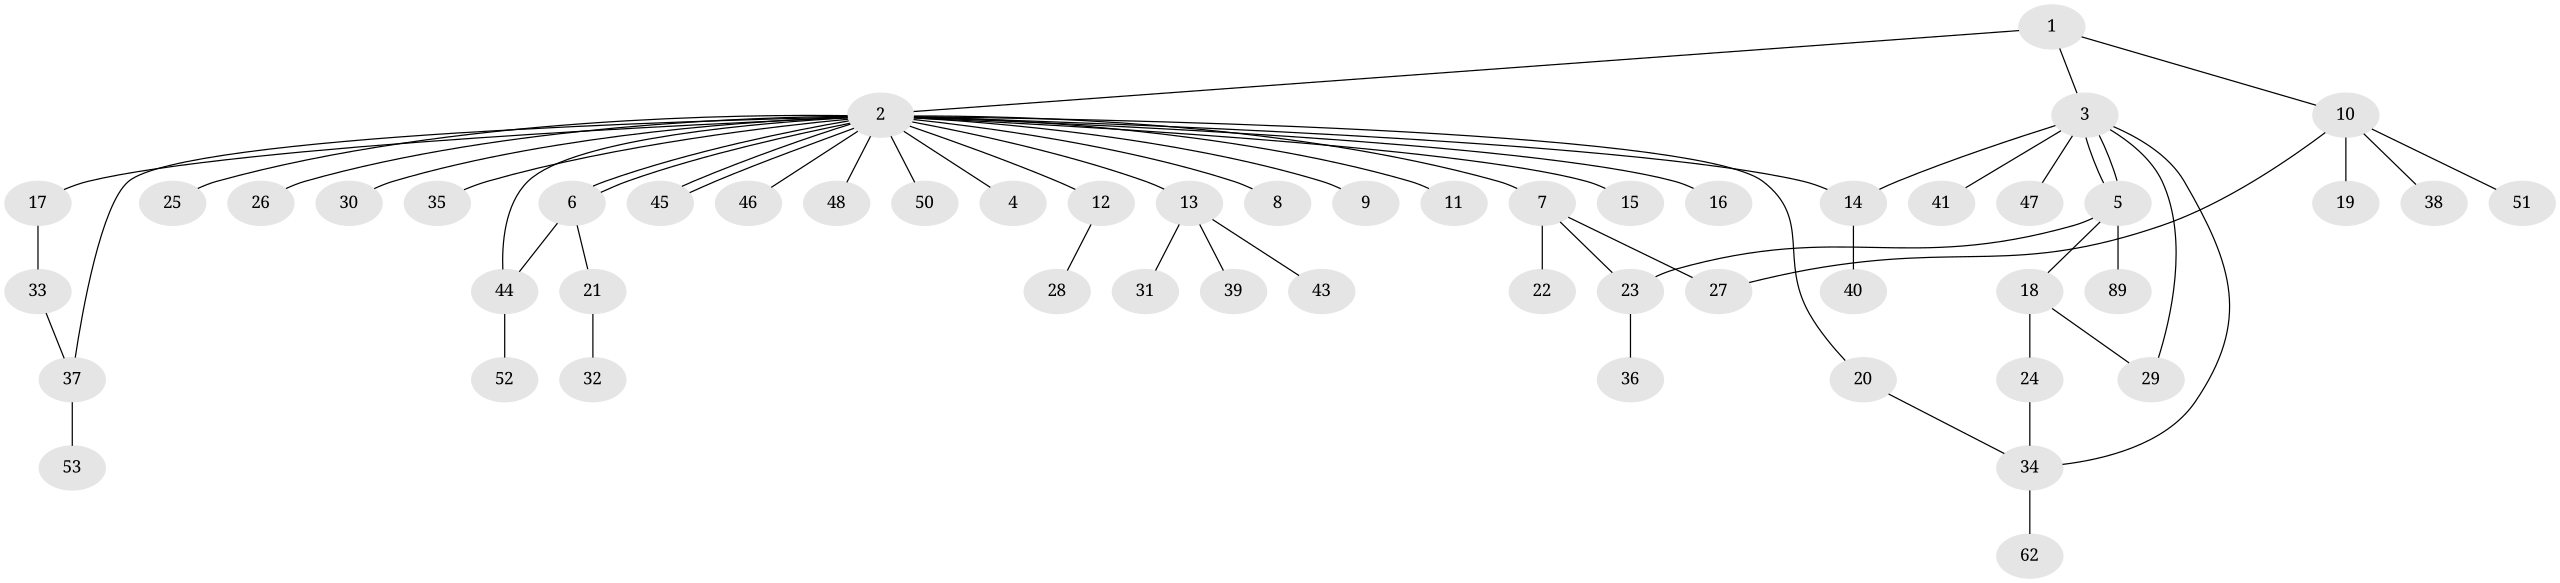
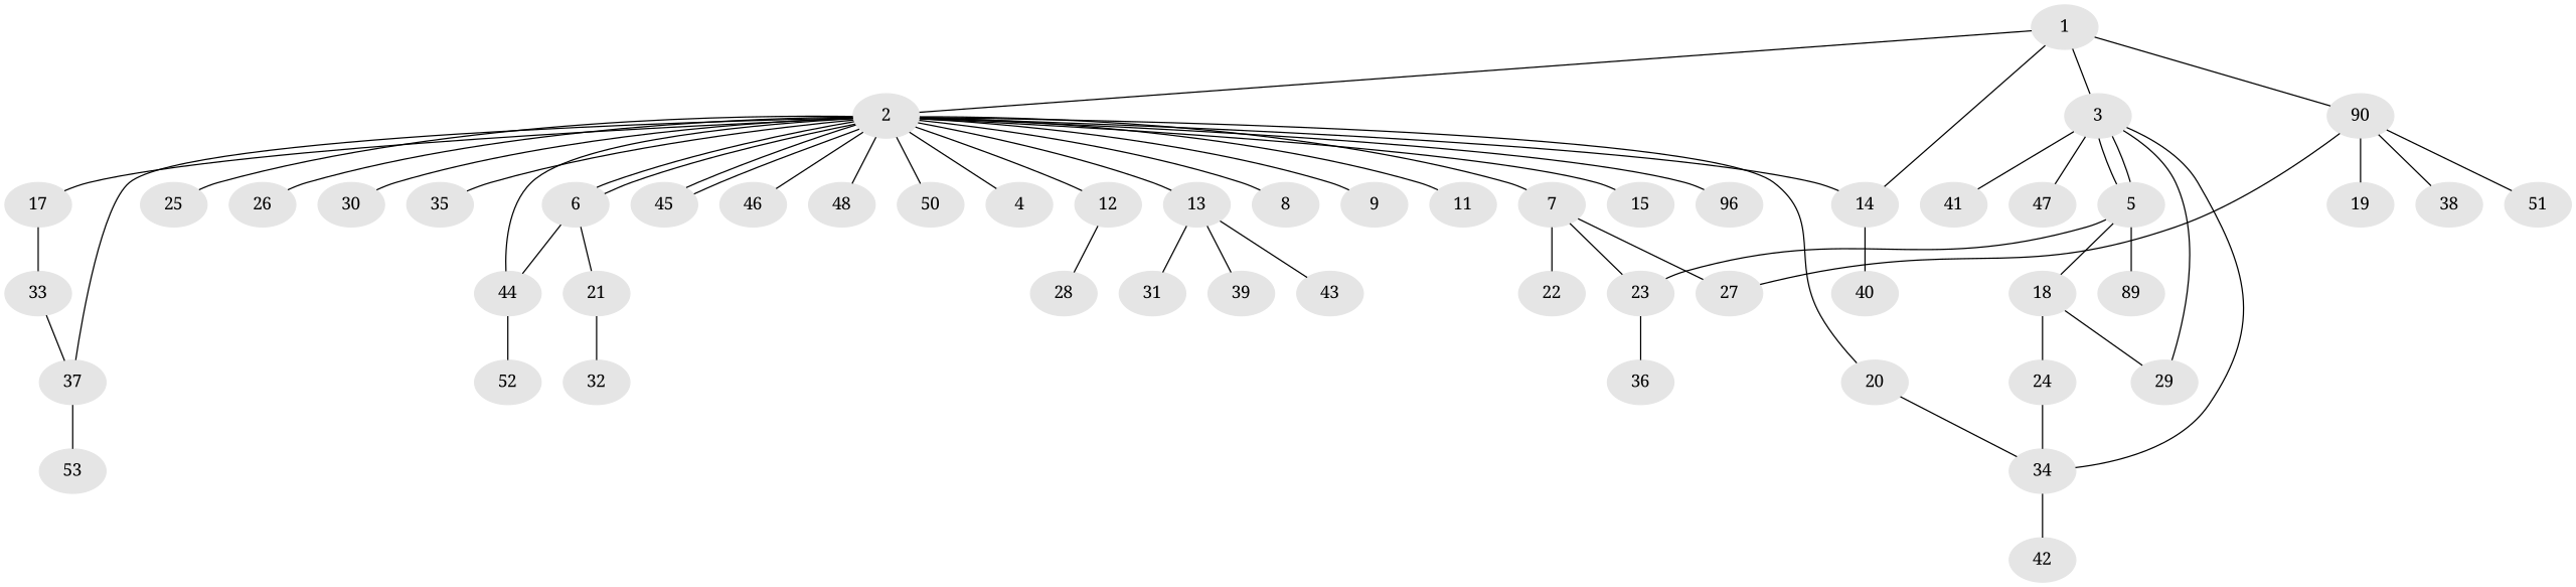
  graph {
    fontname="Noto Serif"
    node [color=gray90 fontname="Noto Serif" style=filled]
    edge [fontname="Noto Serif"]
    1
    2
    3
-   10
+   10 [label=90]
    4
    6
    7
    8
    9
    11
    12
    13
    14
    15
-   16
+   16 [label=96]
    17
    20
    25
    26
    30
    35
    37
    44
    45
    46
    48
    50
    5
    29
    34
    41
    47
    27
    19
    38
    51
    21
    23
    22
    28
    31
    39
    43
    40
    33
    53
    52
    18
    n49 [label=89]
-   42 [label=62]
+   42
    24
    36
    32
    1 -- 2
    1 -- 3
    1 -- 10
    2 -- 4
    2 -- 6
    2 -- 6
    2 -- 7
    2 -- 8
    2 -- 9
    2 -- 11
    2 -- 12
    2 -- 13
    2 -- 14
    2 -- 15
    2 -- 16
    2 -- 17
    2 -- 20
    2 -- 25
    2 -- 26
    2 -- 30
    2 -- 35
    2 -- 37
    2 -- 44
    2 -- 45
    2 -- 45
    2 -- 46
    2 -- 48
    2 -- 50
-   3 -- 14
+   1 -- 14
    3 -- 5
    3 -- 5
    3 -- 29
    3 -- 34
    3 -- 41
    3 -- 47
    10 -- 27
    10 -- 19
    10 -- 38
    10 -- 51
    6 -- 44
    6 -- 21
    7 -- 27
    7 -- 23
    7 -- 22
    12 -- 28
    13 -- 31
    13 -- 39
    13 -- 43
    14 -- 40
    17 -- 33
    20 -- 34
    37 -- 53
    44 -- 52
    5 -- 23
    5 -- 18
    5 -- n49
    34 -- 42
    21 -- 32
    23 -- 36
    33 -- 37
    18 -- 29
    18 -- 24
    24 -- 34
  }
